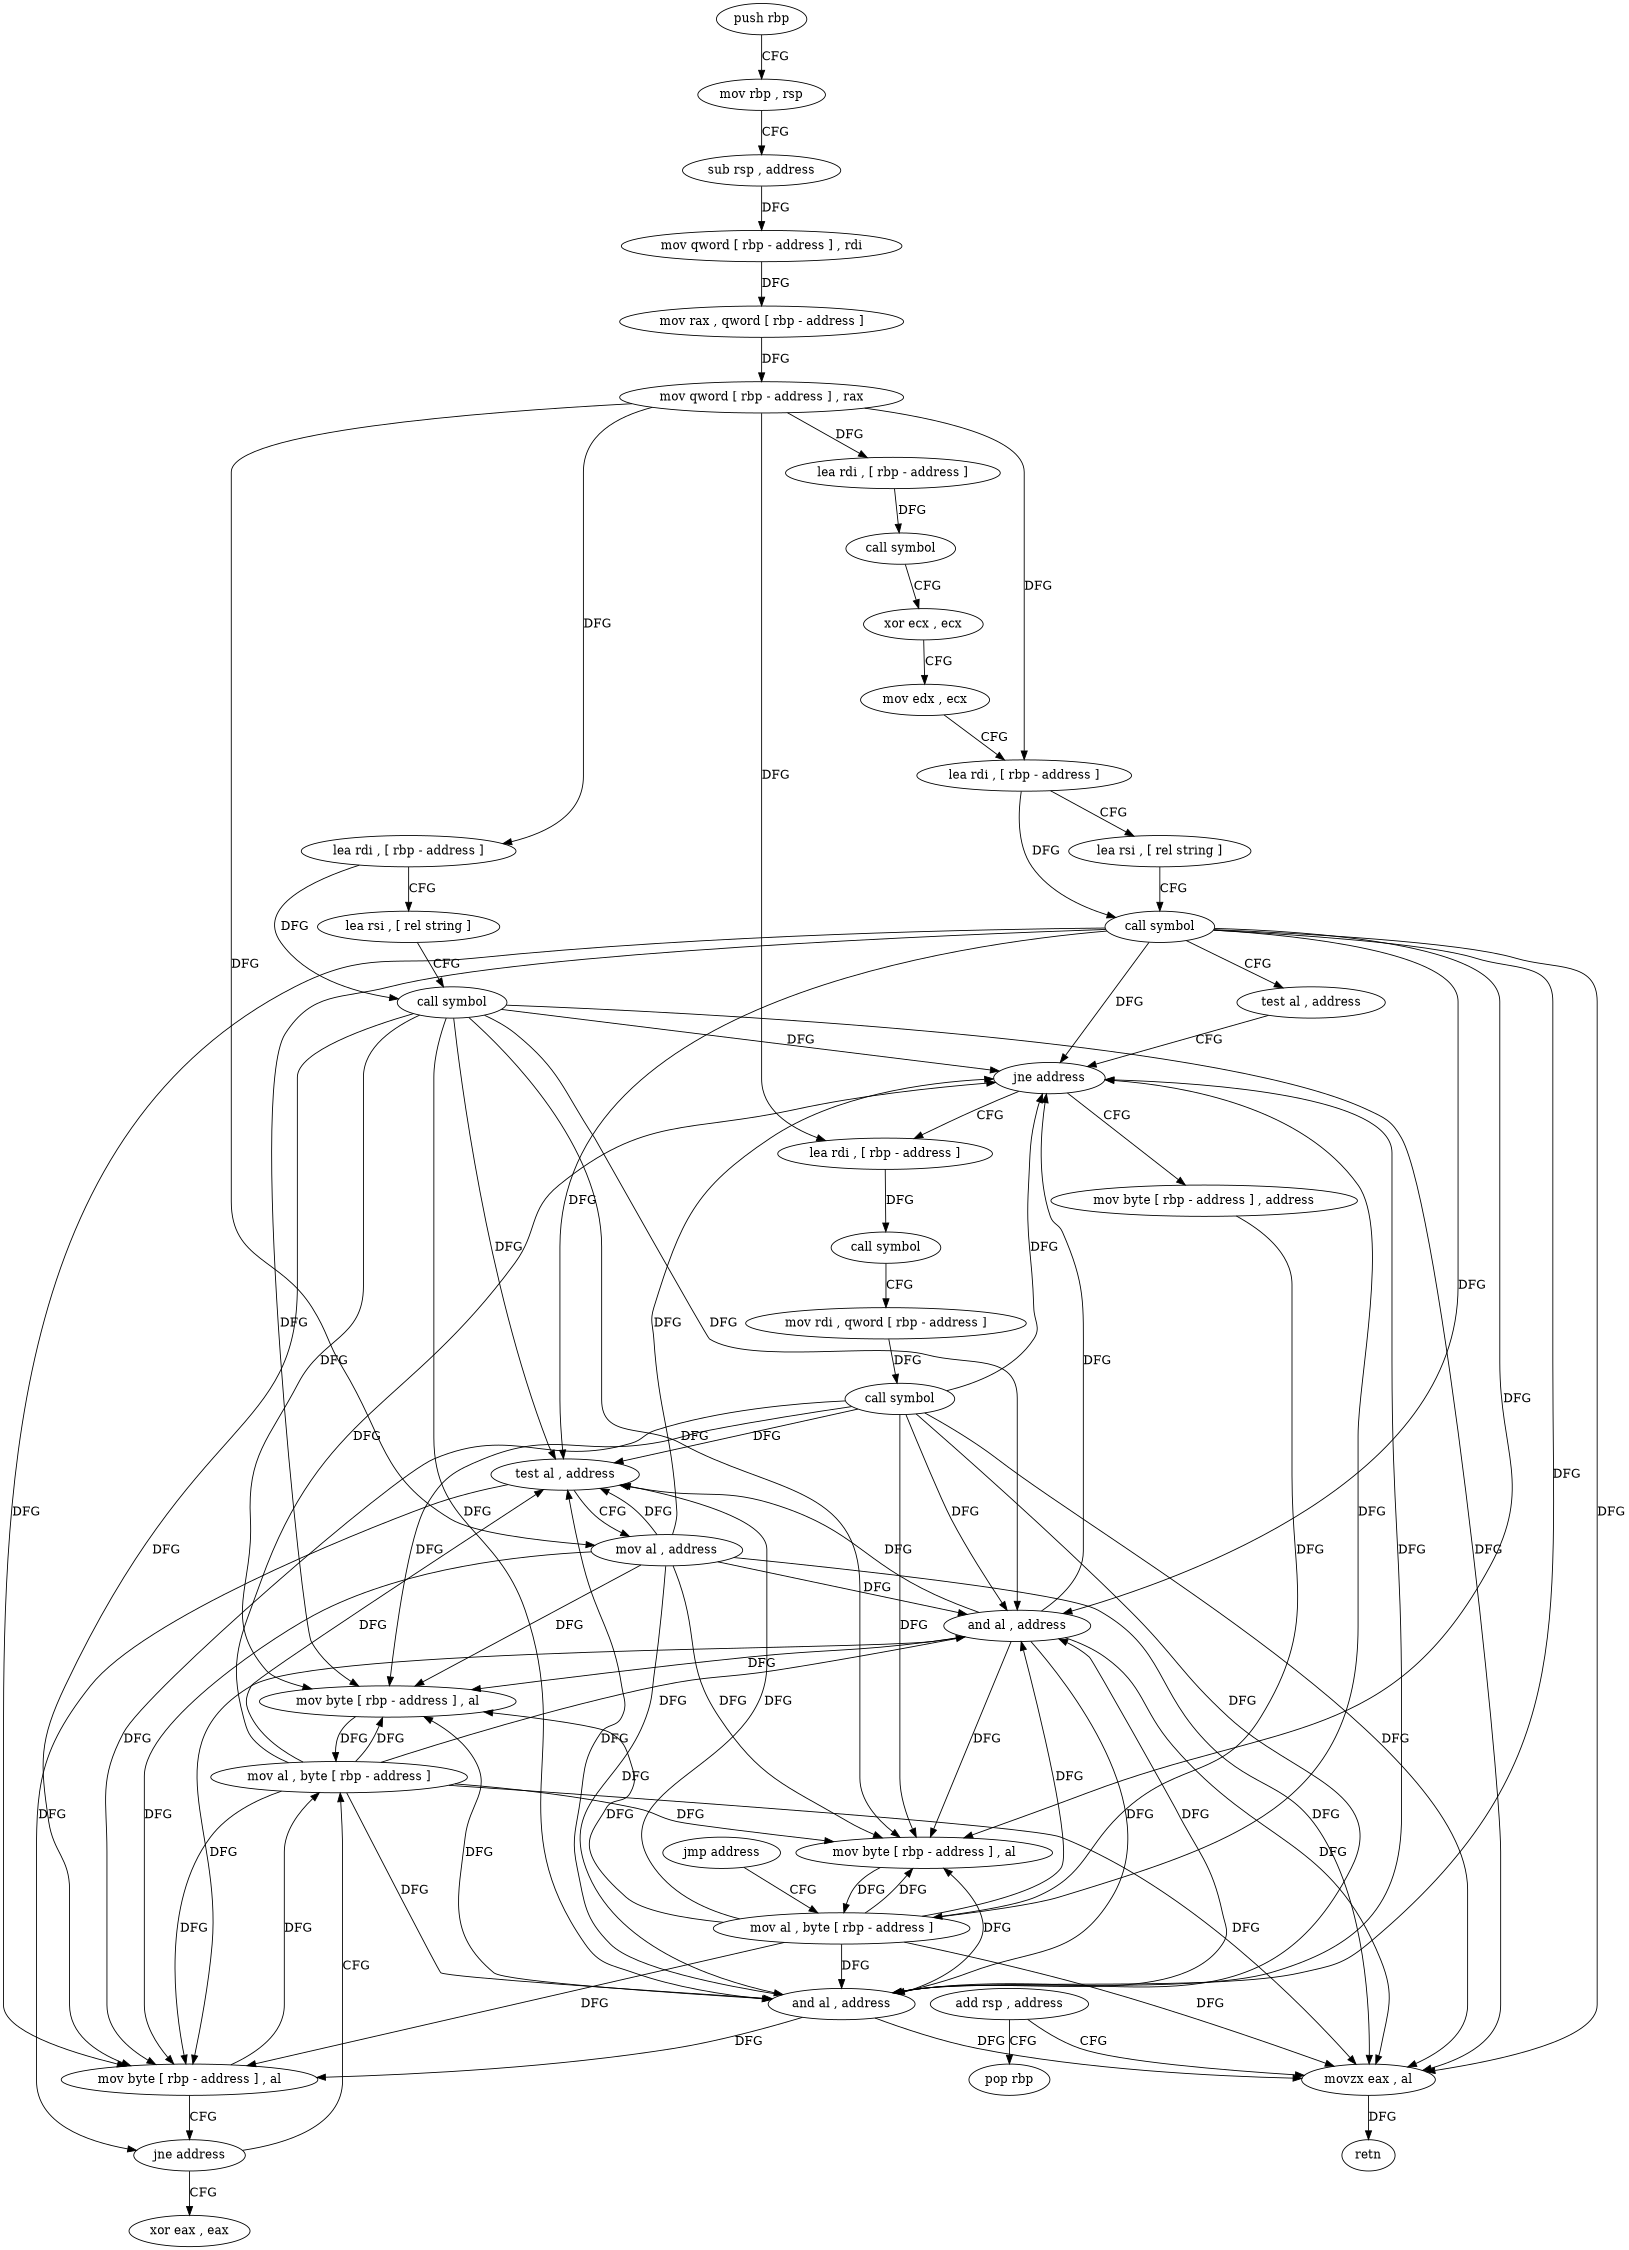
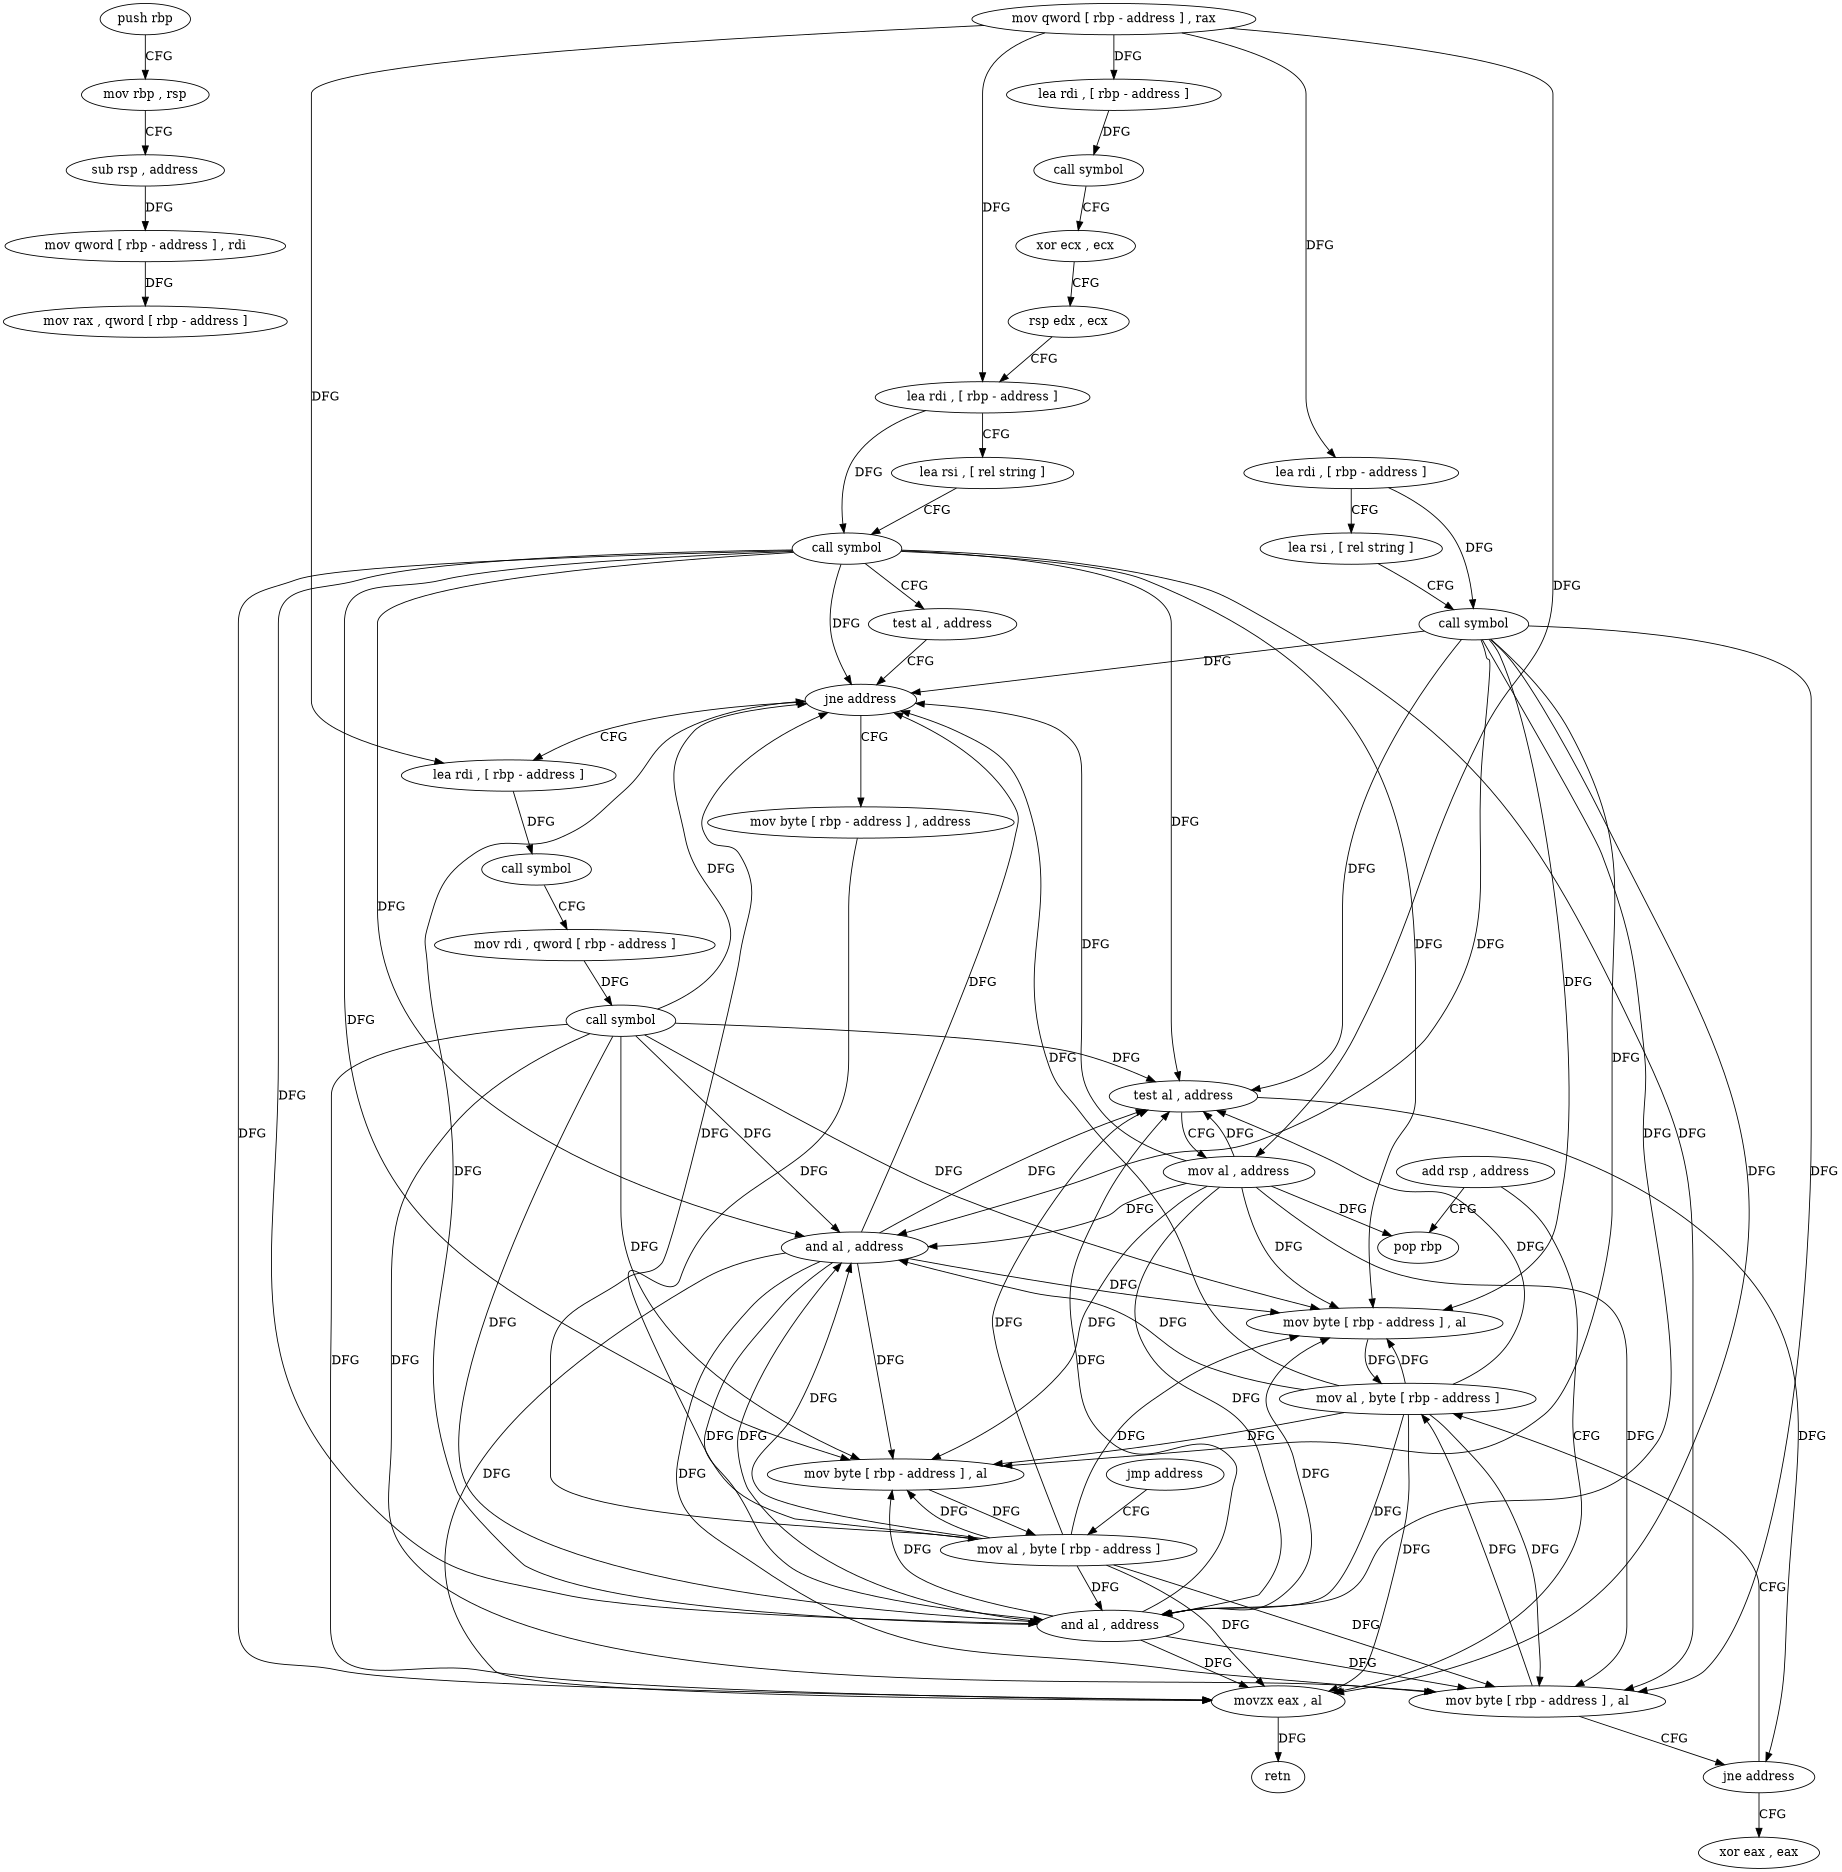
  digraph {
    n1 [label="push rbp"]
    n2 [label="mov rbp , rsp"]
    n3 [label="sub rsp , address"]
    n4 [label="mov qword [ rbp - address ] , rdi"]
    n5 [label="mov rax , qword [ rbp - address ]"]
    n6 [label="mov qword [ rbp - address ] , rax"]
    n7 [label="lea rdi , [ rbp - address ]"]
    n8 [label="lea rdi , [ rbp - address ]"]
    n9 [label="lea rdi , [ rbp - address ]"]
    n10 [label="lea rdi , [ rbp - address ]"]
    n11 [label="mov al , address"]
    n12 [label="call symbol"]
    n13 [label="lea rsi , [ rel string ]"]
    n14 [label="call symbol"]
    n15 [label="call symbol"]
    n16 [label="mov rdi , qword [ rbp - address ]"]
    n17 [label="call symbol"]
    n18 [label="lea rsi , [ rel string ]"]
    n19 [label="call symbol"]
    n20 [label="xor ecx , ecx"]
-   n21 [label="mov edx , ecx"]
+   n21 [label="rsp edx , ecx"]
    n22 [label="test al , address"]
    n23 [label="jne address"]
    n24 [label="test al , address"]
    n25 [label="mov byte [ rbp - address ] , al"]
    n26 [label="and al , address"]
    n27 [label="mov byte [ rbp - address ] , al"]
    n28 [label="mov byte [ rbp - address ] , al"]
    n29 [label="and al , address"]
    n30 [label="movzx eax , al"]
    n31 [label="mov byte [ rbp - address ] , address"]
    n32 [label="jne address"]
    n33 [label="mov al , byte [ rbp - address ]"]
    n34 [label="mov al , byte [ rbp - address ]"]
    n35 [label=retn]
    n36 [label="jmp address"]
    n37 [label="xor eax , eax"]
    n38 [label="add rsp , address"]
    n39 [label="pop rbp"]
    n1 -> n2 [label=CFG]
    n2 -> n3 [label=CFG]
    n3 -> n4 [label=DFG]
    n4 -> n5 [label=DFG]
-   n5 -> n6 [label=DFG]
    n6 -> n7 [label=DFG]
    n6 -> n8 [label=DFG]
    n6 -> n9 [label=DFG]
    n6 -> n10 [label=DFG]
    n6 -> n11 [label=DFG]
    n7 -> n12 [label=DFG]
    n8 -> n13 [label=CFG]
    n8 -> n14 [label=DFG]
    n9 -> n15 [label=DFG]
    n10 -> n18 [label=CFG]
    n10 -> n19 [label=DFG]
    n11 -> n23 [label=DFG]
    n11 -> n24 [label=DFG]
    n11 -> n25 [label=DFG]
    n11 -> n26 [label=DFG]
    n11 -> n27 [label=DFG]
    n11 -> n28 [label=DFG]
    n11 -> n29 [label=DFG]
-   n11 -> n30 [label=DFG]
+   n11 -> n39 [label=DFG]
    n12 -> n20 [label=CFG]
    n13 -> n14 [label=CFG]
    n14 -> n22 [label=CFG]
    n14 -> n23 [label=DFG]
    n14 -> n24 [label=DFG]
    n14 -> n25 [label=DFG]
    n14 -> n26 [label=DFG]
    n14 -> n27 [label=DFG]
    n14 -> n28 [label=DFG]
    n14 -> n29 [label=DFG]
    n14 -> n30 [label=DFG]
    n15 -> n16 [label=CFG]
    n16 -> n17 [label=DFG]
    n17 -> n23 [label=DFG]
    n17 -> n24 [label=DFG]
    n17 -> n25 [label=DFG]
    n17 -> n26 [label=DFG]
    n17 -> n27 [label=DFG]
    n17 -> n28 [label=DFG]
    n17 -> n29 [label=DFG]
    n17 -> n30 [label=DFG]
    n18 -> n19 [label=CFG]
    n19 -> n23 [label=DFG]
    n19 -> n24 [label=DFG]
    n19 -> n25 [label=DFG]
    n19 -> n26 [label=DFG]
    n19 -> n27 [label=DFG]
    n19 -> n28 [label=DFG]
    n19 -> n29 [label=DFG]
    n19 -> n30 [label=DFG]
    n20 -> n21 [label=CFG]
    n21 -> n8 [label=CFG]
    n22 -> n23 [label=CFG]
    n23 -> n9 [label=CFG]
    n23 -> n31 [label=CFG]
    n24 -> n11 [label=CFG]
    n24 -> n32 [label=DFG]
    n25 -> n32 [label=CFG]
    n25 -> n33 [label=DFG]
    n26 -> n23 [label=DFG]
    n26 -> n24 [label=DFG]
    n26 -> n25 [label=DFG]
    n26 -> n27 [label=DFG]
    n26 -> n28 [label=DFG]
    n26 -> n29 [label=DFG]
    n26 -> n30 [label=DFG]
    n27 -> n34 [label=DFG]
    n28 -> n33 [label=DFG]
    n29 -> n23 [label=DFG]
    n29 -> n24 [label=DFG]
    n29 -> n25 [label=DFG]
    n29 -> n26 [label=DFG]
    n29 -> n27 [label=DFG]
    n29 -> n28 [label=DFG]
    n29 -> n30 [label=DFG]
    n30 -> n35 [label=DFG]
    n31 -> n34 [label=DFG]
    n32 -> n33 [label=CFG]
    n32 -> n37 [label=CFG]
    n33 -> n23 [label=DFG]
    n33 -> n24 [label=DFG]
    n33 -> n25 [label=DFG]
    n33 -> n26 [label=DFG]
    n33 -> n27 [label=DFG]
    n33 -> n28 [label=DFG]
    n33 -> n29 [label=DFG]
    n33 -> n30 [label=DFG]
    n34 -> n23 [label=DFG]
    n34 -> n24 [label=DFG]
    n34 -> n25 [label=DFG]
    n34 -> n26 [label=DFG]
    n34 -> n27 [label=DFG]
    n34 -> n28 [label=DFG]
    n34 -> n29 [label=DFG]
    n34 -> n30 [label=DFG]
    n36 -> n34 [label=CFG]
    n38 -> n30 [label=CFG]
    n38 -> n39 [label=CFG]
  }
